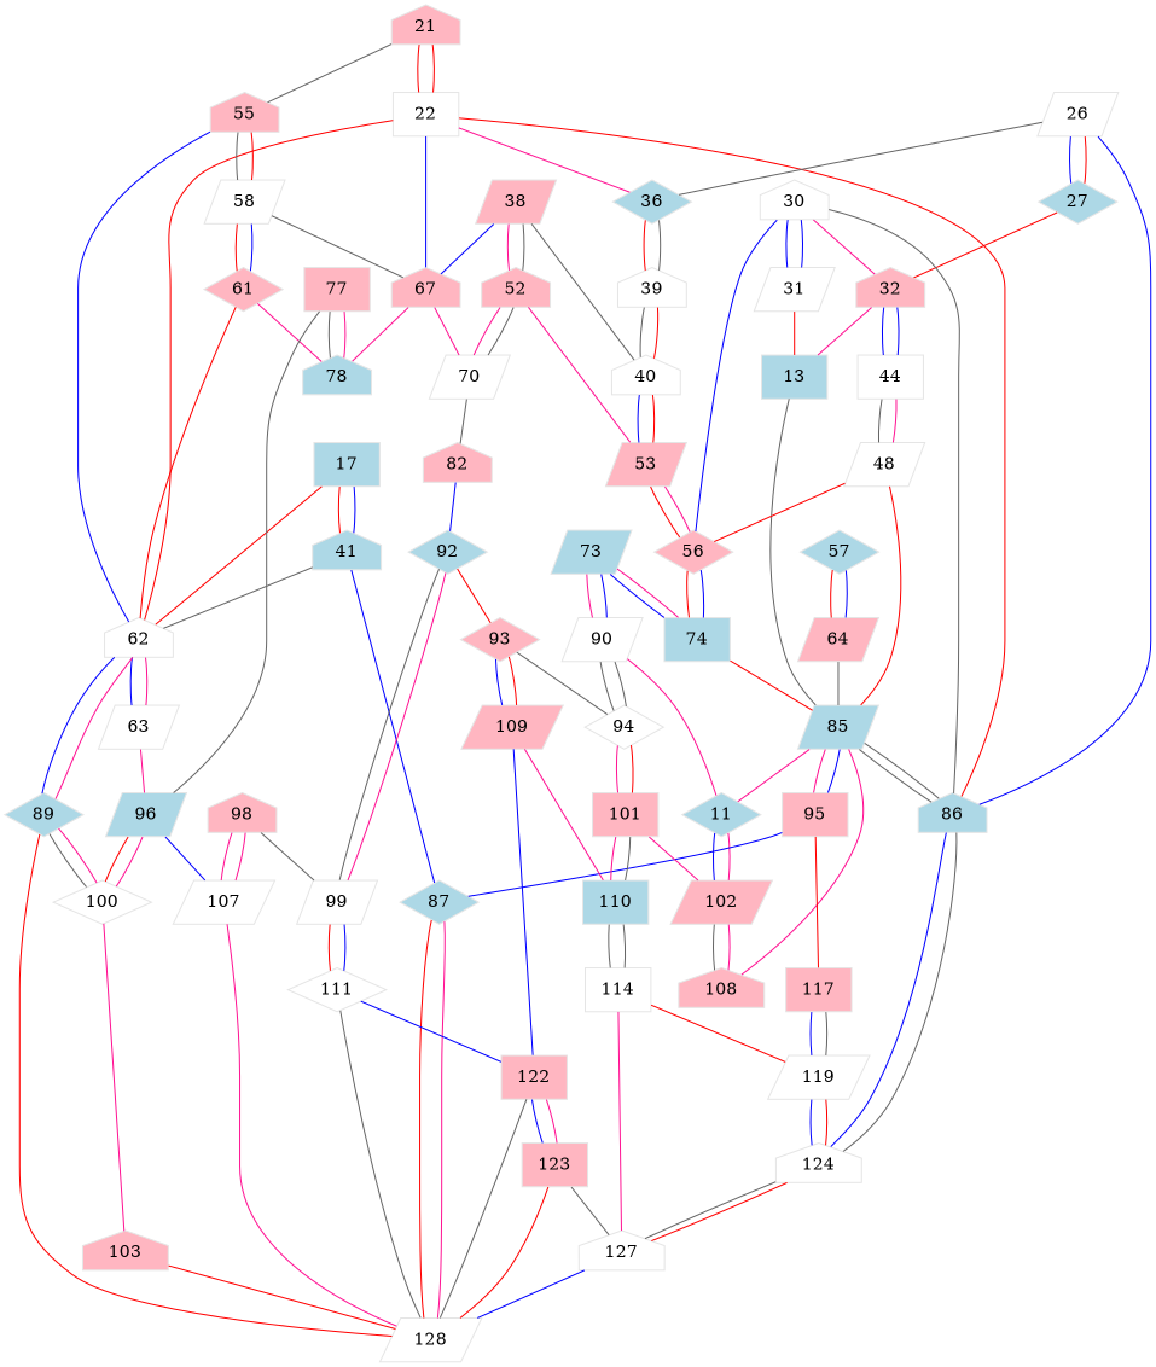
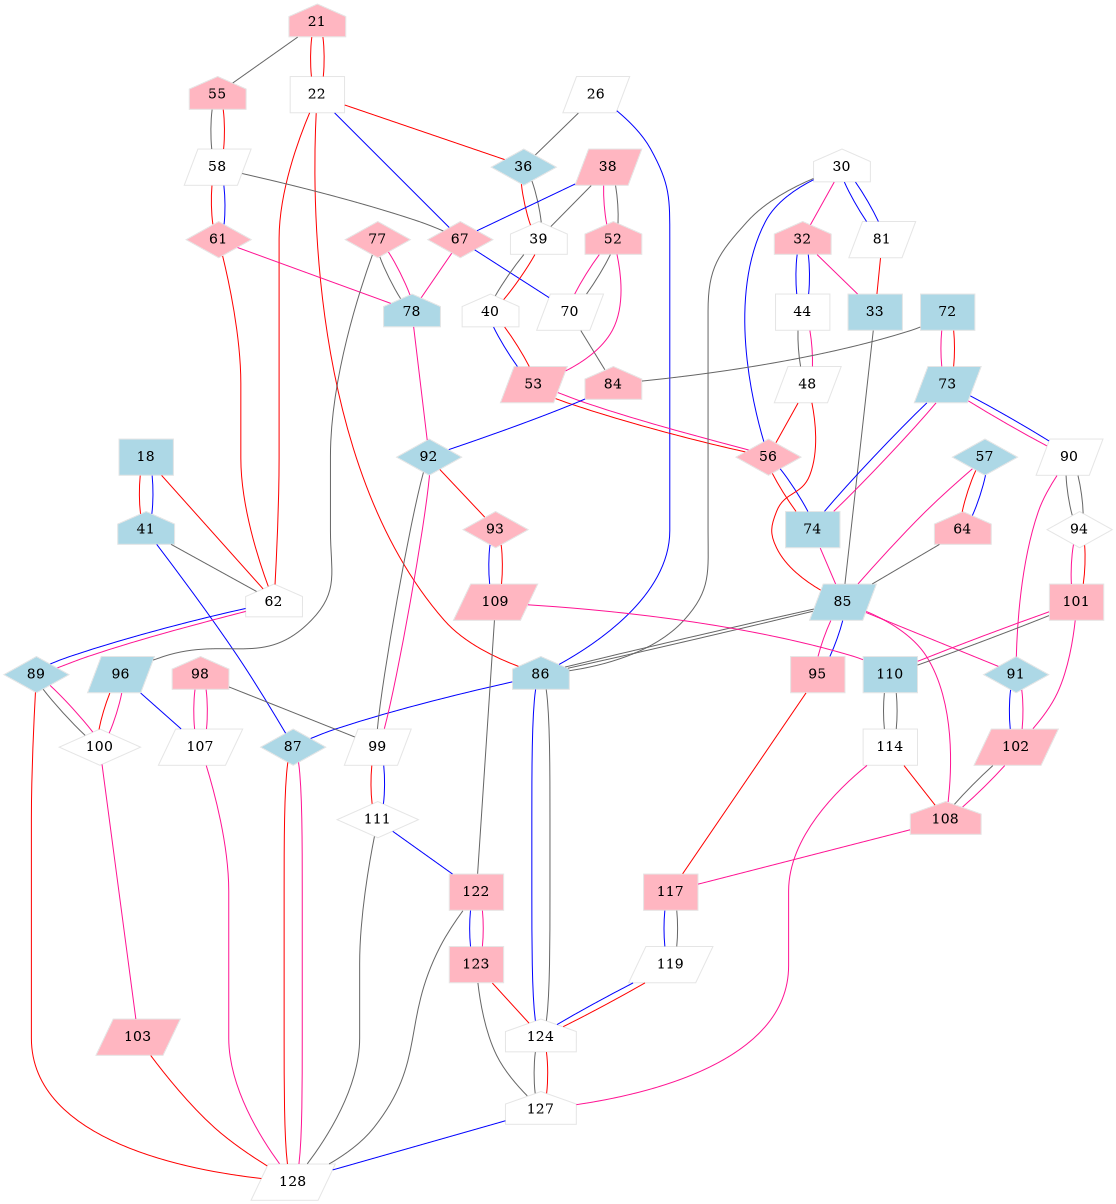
  graph {
    node [color=gray90 fillcolor=white shape=parallelogram style=filled]
    edge [color=deeppink]
-   18 [fillcolor=lightblue shape=box label=17]
+   18 [fillcolor=lightblue shape=box]
    41 [fillcolor=lightblue shape=house super="+14"]
    62 [shape=house super="+42+60"]
    87 [fillcolor=lightblue shape=diamond super="+2+15"]
-   63
    89 [fillcolor=lightblue shape=diamond]
    21 [fillcolor=lightpink shape=house]
    22 [shape=box super="+17+20+10"]
    55 [fillcolor=lightpink shape=house]
    36 [fillcolor=lightblue shape=diamond]
-   67 [fillcolor=lightpink shape=house super="+37+35+59"]
+   67 [fillcolor=lightpink shape=diamond super="+37+35+59"]
    86 [fillcolor=lightblue shape=house super="+3+12"]
    58
    39 [shape=house]
    70
    78 [fillcolor=lightblue shape=house super="+66+65+76"]
    124 [shape=house]
    26
-   27 [fillcolor=lightblue shape=diamond]
    32 [fillcolor=lightpink shape=house super="+29"]
-   33 [fillcolor=lightblue shape=box label=13]
+   33 [fillcolor=lightblue shape=box]
    44 [shape=box]
    40 [shape=house]
    53 [fillcolor=lightpink]
    30 [shape=house super="+25+24"]
-   31
+   31 [label=81]
    56 [fillcolor=lightpink shape=diamond]
    85 [fillcolor=lightblue super="+69+82+45+75"]
-   91 [fillcolor=lightblue shape=diamond label=11]
+   91 [fillcolor=lightblue shape=diamond]
    95 [fillcolor=lightpink shape=box]
    108 [fillcolor=lightpink shape=house]
    48
    38 [fillcolor=lightpink]
    52 [fillcolor=lightpink shape=house]
    128 [super="+125+126+118+105"]
    74 [fillcolor=lightblue shape=box]
-   84 [fillcolor=lightpink shape=house super="+71" label=82]
+   84 [fillcolor=lightpink shape=house super="+71"]
    61 [fillcolor=lightpink shape=diamond]
    57 [fillcolor=lightblue shape=diamond]
-   64 [fillcolor=lightpink super="+51"]
+   64 [fillcolor=lightpink shape=house super="+51"]
    92 [fillcolor=lightblue shape=diamond super="+83"]
    96 [fillcolor=lightblue super="+79"]
    100 [shape=diamond]
    107 [super="+104+97"]
+   72 [fillcolor=lightblue shape=box]
    73 [fillcolor=lightblue]
    90
    94 [shape=diamond]
-   77 [fillcolor=lightpink shape=box]
+   77 [fillcolor=lightpink shape=diamond]
    93 [fillcolor=lightpink shape=diamond]
    99
    102 [fillcolor=lightpink]
    117 [fillcolor=lightpink shape=box super="+116"]
    127 [shape=house super="+121"]
-   103 [fillcolor=lightpink shape=house]
+   103 [fillcolor=lightpink]
    101 [fillcolor=lightpink shape=box]
    109 [fillcolor=lightpink]
    111 [shape=diamond]
    110 [fillcolor=lightblue shape=box]
    122 [fillcolor=lightpink shape=box super="+112+113"]
    119 [super="+115"]
    98 [fillcolor=lightpink shape=house]
    114 [shape=box]
    123 [fillcolor=lightpink shape=box super="+120"]
    18 -- 41 [color=red weight=2]
    18 -- 41 [color=blue]
    18 -- 62 [color=red]
    41 -- 62 [color=gray40]
    41 -- 87 [color=blue weight=2]
-   62 -- 63 [color=blue weight=2]
-   62 -- 63
    62 -- 89 [color=blue]
    62 -- 89
    87 -- 128 [color=red weight=2]
    87 -- 128
-   63 -- 96
    89 -- 128 [color=red]
    89 -- 100 [color=gray40]
    89 -- 100
    21 -- 22 [color=red weight=2]
    21 -- 22 [color=red]
    21 -- 55 [color=gray40]
    22 -- 62 [color=red]
-   22 -- 36
+   22 -- 36 [color=red]
    22 -- 67 [color=blue weight=2]
    22 -- 86 [color=red weight=2]
-   55 -- 62 [color=blue]
    55 -- 58 [color=gray40]
    55 -- 58 [color=red]
    36 -- 39 [color=red]
    36 -- 39 [color=gray40]
-   67 -- 70
+   67 -- 70 [color=blue]
    67 -- 78 [weight=2]
-   95 -- 87 [color=blue weight=3]
+   86 -- 87 [color=blue weight=3]
    86 -- 124 [color=blue]
    86 -- 124 [color=gray40]
    58 -- 67 [color=gray40]
    58 -- 61 [color=red]
    58 -- 61 [color=blue]
    39 -- 40 [color=gray40]
    39 -- 40 [color=red]
    70 -- 84 [color=gray40]
+   78 -- 92
    124 -- 127 [color=gray40]
    124 -- 127 [color=red]
    26 -- 36 [color=gray40]
    26 -- 86 [color=blue]
-   26 -- 27 [color=blue]
-   26 -- 27 [color=red]
-   27 -- 32 [color=red]
    32 -- 33
    32 -- 44 [color=blue weight=2]
    32 -- 44 [color=blue]
    33 -- 85 [color=gray40]
    44 -- 48 [color=gray40]
    44 -- 48
    40 -- 53 [color=blue]
    40 -- 53 [color=red]
    53 -- 56 [color=red]
    53 -- 56
    30 -- 86 [color=gray40]
    30 -- 32
    30 -- 31 [color=blue weight=2]
    30 -- 31 [color=blue]
    30 -- 56 [color=blue]
    31 -- 33 [color=red]
    56 -- 74 [color=red]
    56 -- 74 [color=blue]
    85 -- 86 [color=gray40]
    85 -- 86 [color=gray40]
    85 -- 91
    85 -- 95 [weight=2]
    85 -- 95 [color=blue]
    85 -- 108
    91 -- 102 [color=blue]
    91 -- 102
    95 -- 117 [color=red]
+   108 -- 117
    48 -- 56 [color=red]
    48 -- 85 [color=red]
    38 -- 67 [color=blue]
-   38 -- 40 [color=gray40]
+   38 -- 39 [color=gray40]
    38 -- 52
    38 -- 52 [color=gray40]
    52 -- 70
    52 -- 70 [color=gray40]
    52 -- 53
-   74 -- 85 [color=red]
+   74 -- 85
    84 -- 92 [color=blue]
    61 -- 62 [color=red]
    61 -- 78
+   57 -- 85
    57 -- 64 [color=red weight=2]
    57 -- 64 [color=blue]
    64 -- 85 [color=gray40 weight=3]
    92 -- 93 [color=red]
    92 -- 99 [color=gray40]
    92 -- 99
    96 -- 100 [color=red]
    96 -- 100
    96 -- 107 [color=blue]
    100 -- 103
    107 -- 128
+   72 -- 84 [color=gray40 weight=2]
+   72 -- 73
+   72 -- 73 [color=red]
    73 -- 74 [color=blue]
    73 -- 74
    73 -- 90
    73 -- 90 [color=blue]
    90 -- 91
    90 -- 94 [color=gray40]
    90 -- 94 [color=gray40]
    94 -- 101
    94 -- 101 [color=red]
    77 -- 78 [color=gray40 weight=2]
    77 -- 78
    77 -- 96 [color=gray40]
-   93 -- 94 [color=gray40]
    93 -- 109 [color=blue]
    93 -- 109 [color=red]
    99 -- 111 [color=red]
    99 -- 111 [color=blue]
    102 -- 108 [color=gray40]
    102 -- 108
    117 -- 119 [color=blue weight=2]
    117 -- 119 [color=gray40]
    127 -- 128 [color=blue]
    103 -- 128 [color=red]
    101 -- 102
    101 -- 110
    101 -- 110 [color=gray40]
    109 -- 110
-   109 -- 122 [color=blue]
+   109 -- 122 [color=gray40]
    111 -- 128 [color=gray40]
    111 -- 122 [color=blue]
    110 -- 114 [color=gray40]
    110 -- 114 [color=gray40]
    122 -- 128 [color=gray40]
    122 -- 123 [color=blue weight=2]
    122 -- 123
    119 -- 124 [color=blue]
    119 -- 124 [color=red]
    98 -- 107 [weight=2]
    98 -- 107
    98 -- 99 [color=gray40]
    114 -- 127
-   114 -- 119 [color=red]
-   123 -- 128 [color=red]
+   114 -- 108 [color=red]
+   123 -- 124 [color=red]
    123 -- 127 [color=gray40]
  }
